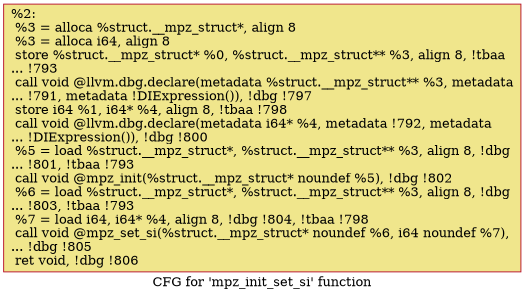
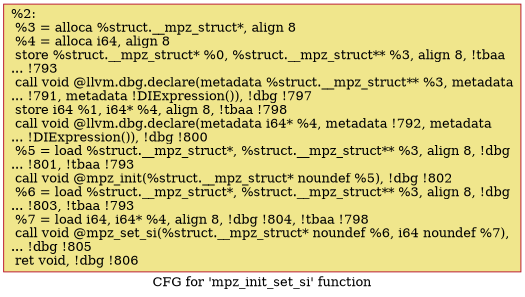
  digraph {
    label="CFG for 'mpz_init_set_si' function"
    rankdir=LR
-   n1 [color="#b70d28ff" fillcolor=khaki label="{%2:\l  %3 = alloca %struct.__mpz_struct*, align 8\l  %3 = alloca i64, align 8\l  store %struct.__mpz_struct* %0, %struct.__mpz_struct** %3, align 8, !tbaa\l... !793\l  call void @llvm.dbg.declare(metadata %struct.__mpz_struct** %3, metadata\l... !791, metadata !DIExpression()), !dbg !797\l  store i64 %1, i64* %4, align 8, !tbaa !798\l  call void @llvm.dbg.declare(metadata i64* %4, metadata !792, metadata\l... !DIExpression()), !dbg !800\l  %5 = load %struct.__mpz_struct*, %struct.__mpz_struct** %3, align 8, !dbg\l... !801, !tbaa !793\l  call void @mpz_init(%struct.__mpz_struct* noundef %5), !dbg !802\l  %6 = load %struct.__mpz_struct*, %struct.__mpz_struct** %3, align 8, !dbg\l... !803, !tbaa !793\l  %7 = load i64, i64* %4, align 8, !dbg !804, !tbaa !798\l  call void @mpz_set_si(%struct.__mpz_struct* noundef %6, i64 noundef %7),\l... !dbg !805\l  ret void, !dbg !806\l}" shape=record style=filled]
+   n1 [color="#b70d28ff" fillcolor=khaki label="{%2:\l  %3 = alloca %struct.__mpz_struct*, align 8\l  %4 = alloca i64, align 8\l  store %struct.__mpz_struct* %0, %struct.__mpz_struct** %3, align 8, !tbaa\l... !793\l  call void @llvm.dbg.declare(metadata %struct.__mpz_struct** %3, metadata\l... !791, metadata !DIExpression()), !dbg !797\l  store i64 %1, i64* %4, align 8, !tbaa !798\l  call void @llvm.dbg.declare(metadata i64* %4, metadata !792, metadata\l... !DIExpression()), !dbg !800\l  %5 = load %struct.__mpz_struct*, %struct.__mpz_struct** %3, align 8, !dbg\l... !801, !tbaa !793\l  call void @mpz_init(%struct.__mpz_struct* noundef %5), !dbg !802\l  %6 = load %struct.__mpz_struct*, %struct.__mpz_struct** %3, align 8, !dbg\l... !803, !tbaa !793\l  %7 = load i64, i64* %4, align 8, !dbg !804, !tbaa !798\l  call void @mpz_set_si(%struct.__mpz_struct* noundef %6, i64 noundef %7),\l... !dbg !805\l  ret void, !dbg !806\l}" shape=record style=filled]
  }
